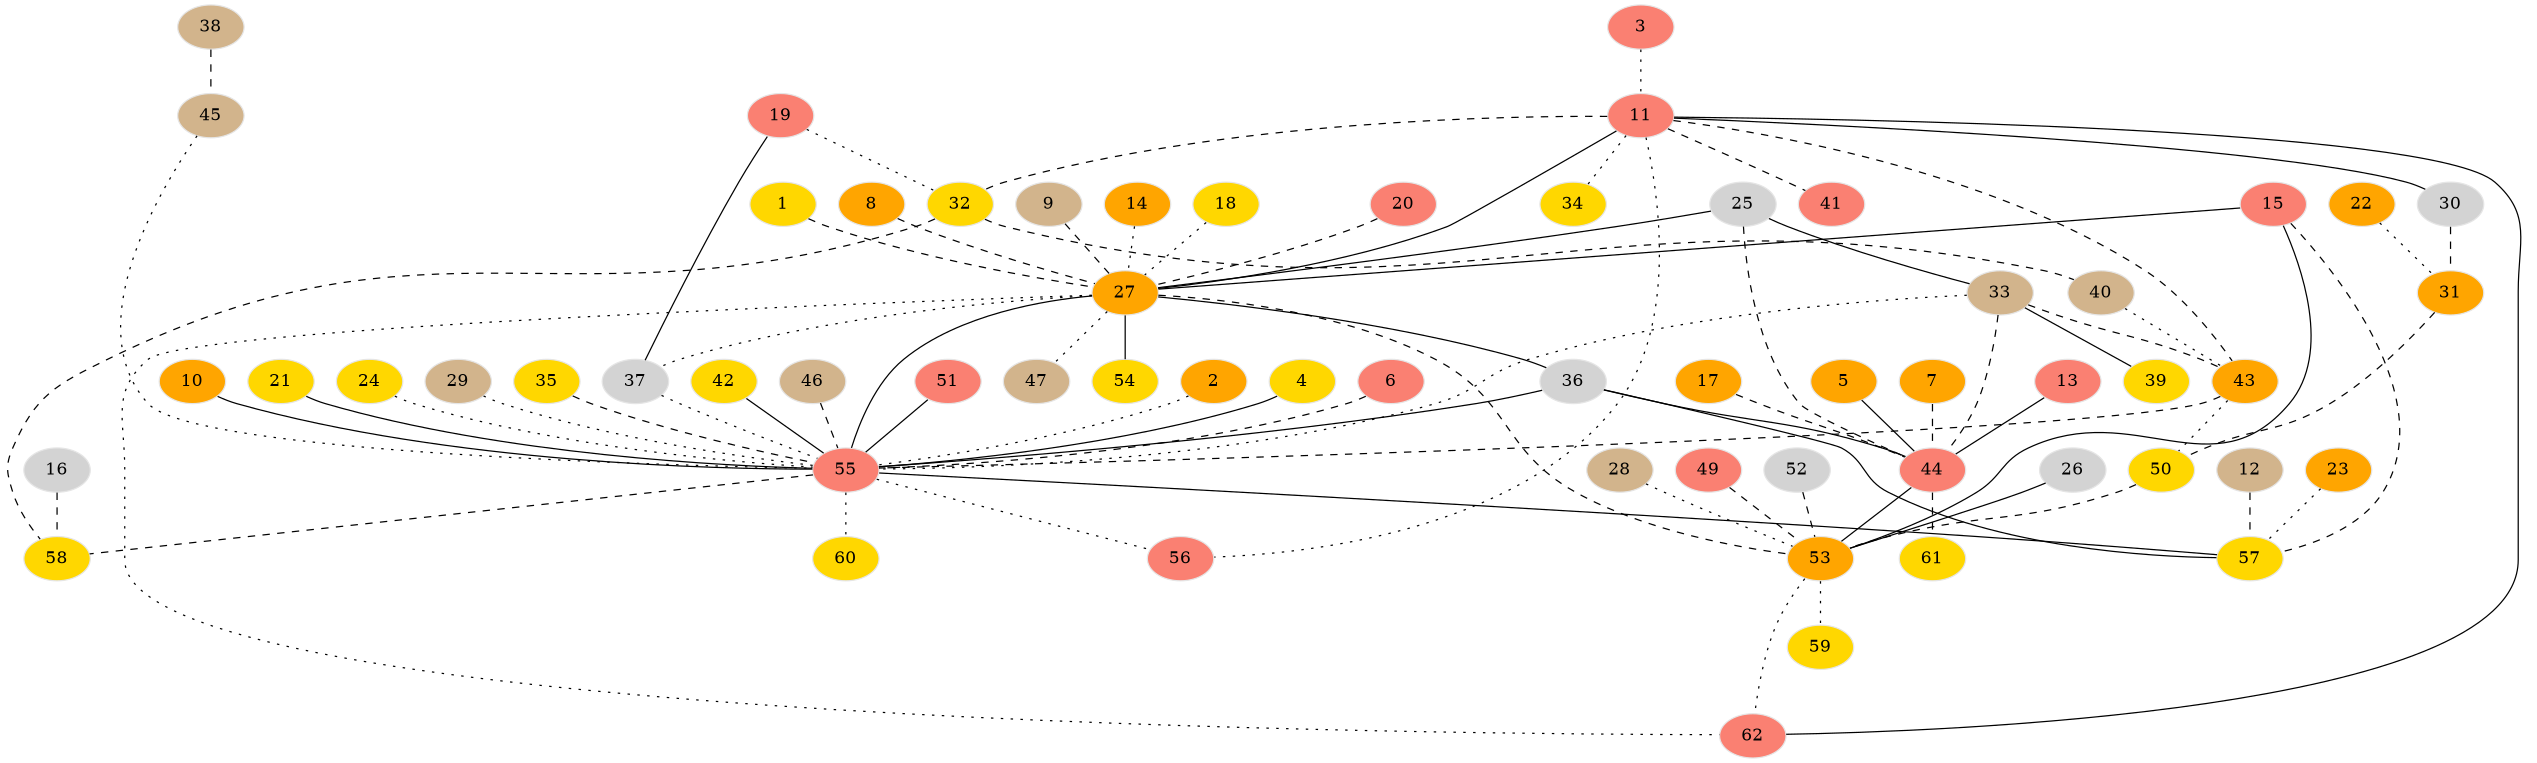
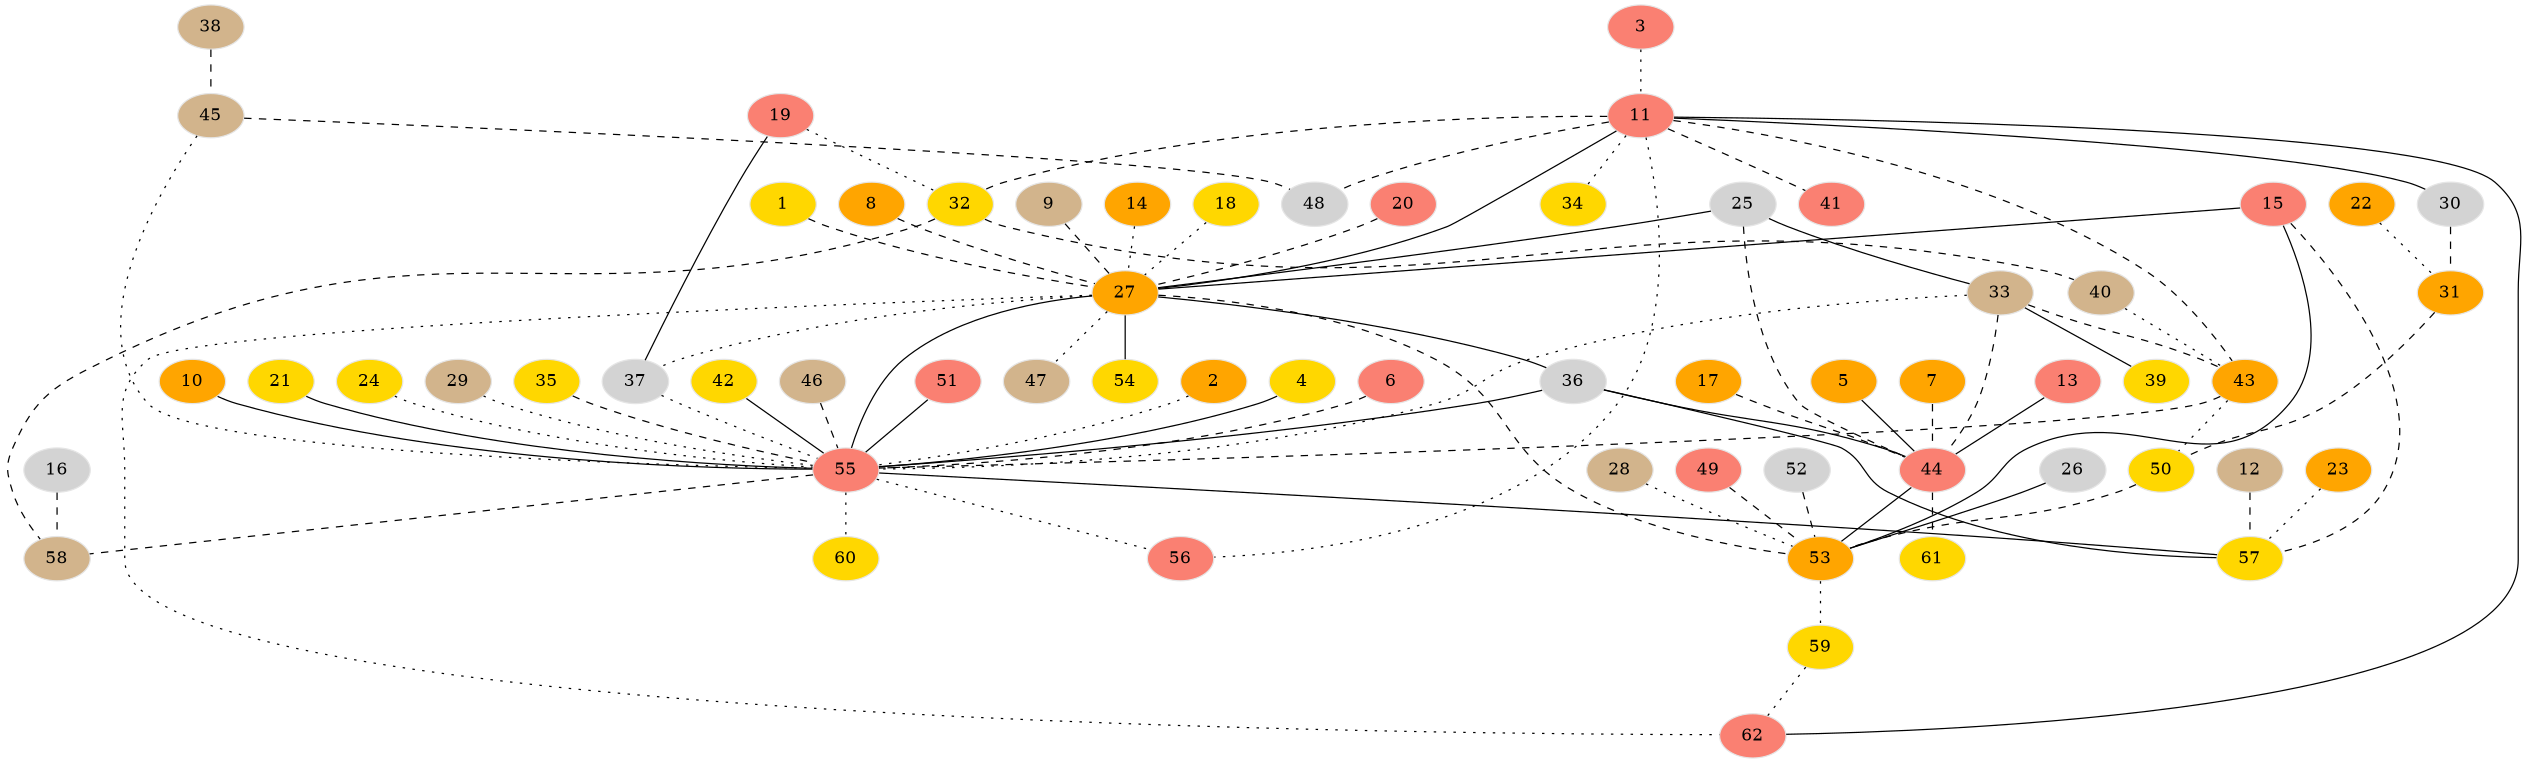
  graph {
    node [color=gray90 fillcolor=gold style=filled]
    edge [style=dashed weight=1.0]
    27 [fillcolor=orange]
    1
    55 [fillcolor=salmon]
    62 [fillcolor=salmon]
    53 [fillcolor=orange]
    37 [fillcolor=lightgrey]
    36 [fillcolor=lightgrey]
    47 [fillcolor=tan]
    54
    2 [fillcolor=orange]
    56 [fillcolor=salmon]
    57
-   58
+   58 [fillcolor=tan]
    60
    3 [fillcolor=salmon]
    11 [fillcolor=salmon]
    30 [fillcolor=lightgrey]
    32
    34
    41 [fillcolor=salmon]
    43 [fillcolor=orange]
+   48 [fillcolor=lightgrey]
    4
    5 [fillcolor=orange]
    44 [fillcolor=salmon]
    61
    6 [fillcolor=salmon]
    7 [fillcolor=orange]
    8 [fillcolor=orange]
    9 [fillcolor=tan]
    10 [fillcolor=orange]
    31 [fillcolor=orange]
    40 [fillcolor=tan]
    50
    12 [fillcolor=tan]
    13 [fillcolor=salmon]
    14 [fillcolor=orange]
    15 [fillcolor=salmon]
    59
    16 [fillcolor=lightgrey]
    17 [fillcolor=orange]
    18
    19 [fillcolor=salmon]
    20 [fillcolor=salmon]
    21
    22 [fillcolor=orange]
    23 [fillcolor=orange]
    24
    25 [fillcolor=lightgrey]
    33 [fillcolor=tan]
    39
    26 [fillcolor=lightgrey]
    28 [fillcolor=tan]
    29 [fillcolor=tan]
    35
    38 [fillcolor=tan]
    45 [fillcolor=tan]
    42
    46 [fillcolor=tan]
    49 [fillcolor=salmon]
    51 [fillcolor=salmon]
    52 [fillcolor=lightgrey]
    27 -- 55 [style=solid]
    27 -- 62 [style=dotted weight=2.0]
    27 -- 53
    27 -- 37 [style=dotted]
    27 -- 36 [style=solid]
    27 -- 47 [style=dotted]
    27 -- 54 [style=solid]
    1 -- 27
    55 -- 56 [style=dotted]
    55 -- 57 [style=solid]
    55 -- 58
    55 -- 60 [style=dotted]
-   53 -- 62 [style=dotted]
+   59 -- 62 [style=dotted]
    53 -- 59 [style=dotted]
    37 -- 55 [style=dotted]
    36 -- 55 [style=solid]
    36 -- 57 [style=solid]
    36 -- 44 [style=solid]
    2 -- 55 [style=dotted]
    3 -- 11 [style=dotted]
    11 -- 27 [style=solid]
    11 -- 62 [style=solid]
    11 -- 56 [style=dotted]
    11 -- 30 [style=solid]
    11 -- 32
    11 -- 34 [style=dotted]
    11 -- 41
    11 -- 43
+   11 -- 48
    30 -- 31
    32 -- 58
    32 -- 40
    43 -- 55
    43 -- 50 [style=dotted]
    4 -- 55 [style=solid]
    5 -- 44 [style=solid]
    44 -- 53 [style=solid weight=2.0]
    44 -- 61
    6 -- 55
    7 -- 44
    8 -- 27
    9 -- 27
    10 -- 55 [style=solid]
    31 -- 50
    40 -- 43 [style=dotted]
    50 -- 53
    12 -- 57
    13 -- 44 [style=solid]
    14 -- 27 [style=dotted]
    15 -- 27 [style=solid]
    15 -- 53 [style=solid]
    15 -- 57
    16 -- 58
    17 -- 44
    18 -- 27 [style=dotted]
    19 -- 37 [style=solid]
    19 -- 32 [style=dotted]
    20 -- 27
    21 -- 55 [style=solid]
    22 -- 31 [style=dotted]
    23 -- 57 [style=dotted]
    24 -- 55 [style=dotted]
    25 -- 27 [style=solid]
    25 -- 44
    25 -- 33 [style=solid]
    33 -- 55 [style=dotted]
    33 -- 43
    33 -- 44 [weight=2.0]
    33 -- 39 [style=solid]
    26 -- 53 [style=solid]
    28 -- 53 [style=dotted]
    29 -- 55 [style=dotted]
    35 -- 55
    38 -- 45
    45 -- 55 [style=dotted]
+   45 -- 48
    42 -- 55 [style=solid]
    46 -- 55
    49 -- 53
    51 -- 55 [style=solid]
    52 -- 53
  }
